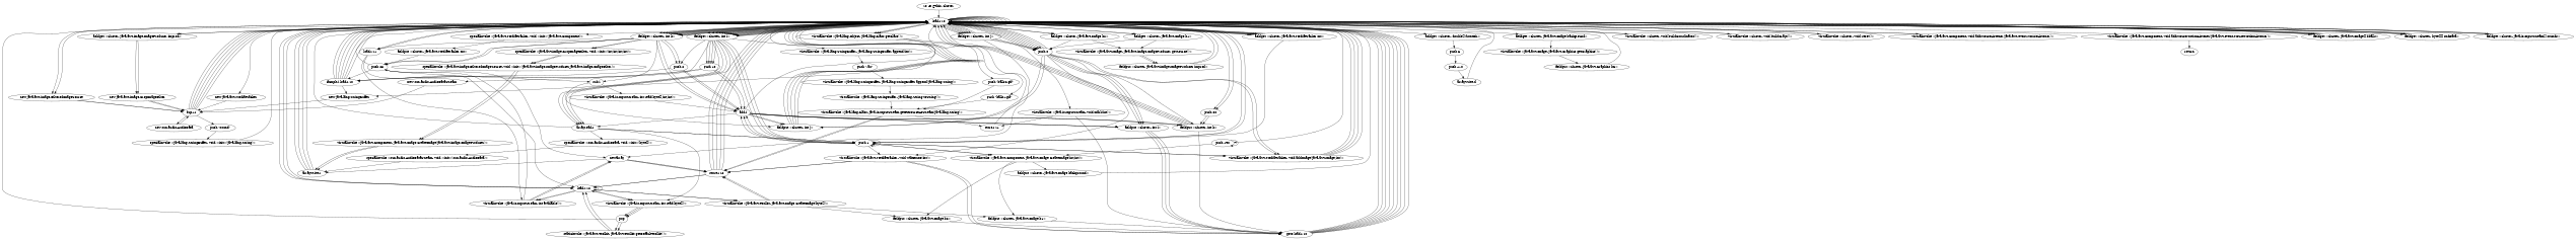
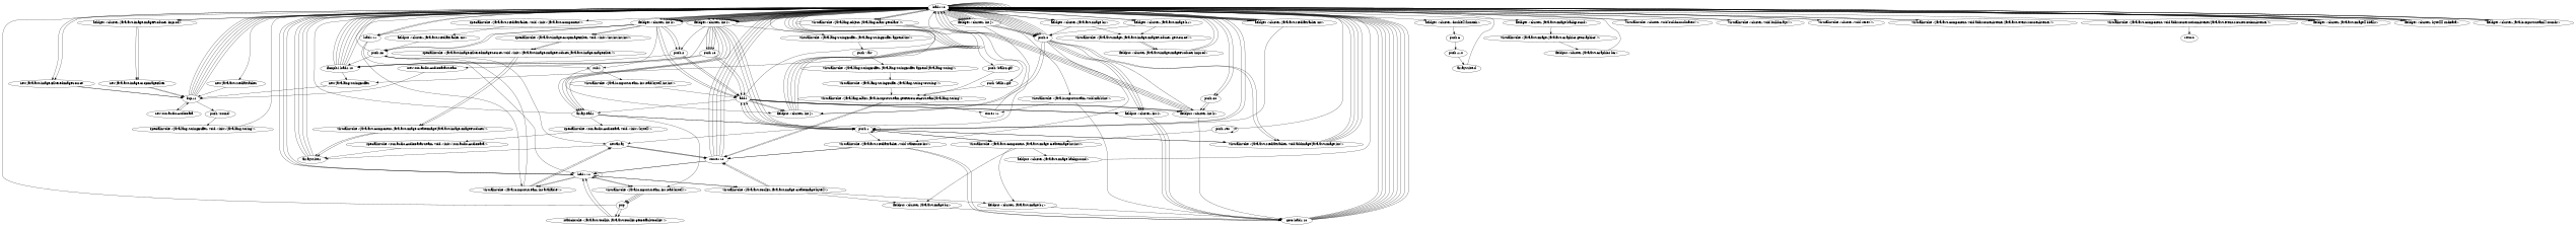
  digraph {
-   "r0 := @this: cluster"
    "load.r r0"
    "new java.awt.MediaTracker"
    "specialinvoke <java.awt.MediaTracker: void <init>(java.awt.Component)>"
    "push 0"
    "fieldget <cluster: int i>"
    "virtualinvoke <java.lang.Object: java.lang.Class getClass()>"
    "load.r r2"
    "fieldget <cluster: java.awt.MediaTracker mt>"
    "fieldget <cluster: java.awt.Image b1>"
    "fieldget <cluster: java.awt.Image b2>"
    "push 30"
    "push 1"
    "fieldget <cluster: double[] frontDir>"
    "push 190"
    "fieldget <cluster: java.awt.Image background>"
    "virtualinvoke <cluster: void buildCoordinates()>"
    "virtualinvoke <cluster: void buildGrays()>"
    "virtualinvoke <cluster: void reset()>"
    "virtualinvoke <java.awt.Component: void addMouseListener(java.awt.event.MouseListener)>"
    "virtualinvoke <java.awt.Component: void addMouseMotionListener(java.awt.event.MouseMotionListener)>"
    "fieldget <cluster: java.awt.Image[] bballs>"
    "new java.awt.image.FilteredImageSource"
    "fieldget <cluster: java.awt.image.ImageProducer improd>"
    "fieldget <cluster: int j>"
    "fieldget <cluster: int k>"
    "load.r r1"
    "fieldget <cluster: byte[][] sndData>"
    "fieldget <cluster: java.io.InputStream[] sounds>"
    "dup1.r"
    "fieldput <cluster: java.awt.MediaTracker mt>"
    "fieldput <cluster: int i>"
    "virtualinvoke <java.awt.MediaTracker: void addImage(java.awt.Image,int)>"
    "virtualinvoke <java.awt.MediaTracker: void waitForID(int)>"
    "fieldput <cluster: int j>"
    "fieldput <cluster: int k>"
    "push 2"
    "push 10"
    "arrayread.r"
    "virtualinvoke <java.lang.StringBuffer: java.lang.StringBuffer append(int)>"
    "new sun.audio.AudioDataStream"
    "push \"balls1.gif\""
    "push \"balls2.gif\""
    "new java.lang.StringBuffer"
    "virtualinvoke <java.io.InputStream: int available()>"
    "virtualinvoke <java.io.InputStream: int read(byte[])>"
    "virtualinvoke <java.awt.Toolkit: java.awt.Image createImage(byte[])>"
    "virtualinvoke <java.awt.Image: java.awt.image.ImageProducer getSource()>"
    "add.i"
    "virtualinvoke <java.awt.Component: java.awt.Image createImage(int,int)>"
    "push 6"
    "virtualinvoke <java.awt.Image: java.awt.Graphics getGraphics()>"
    return
    "new java.awt.image.CropImageFilter"
    newarray
    "virtualinvoke <java.io.InputStream: void mark(int)>"
    "push 28"
    "sub.i"
    "specialinvoke <java.awt.image.CropImageFilter: void <init>(int,int,int,int)>"
    "push \"sound\""
    "new sun.audio.AudioData"
    "specialinvoke <java.lang.StringBuffer: void <init>(java.lang.String)>"
    "ifcmplt.i load.r r0"
    "store.r r2"
    "arraywrite.r"
    "virtualinvoke <java.io.InputStream: int read(byte[],int,int)>"
    "goto load.r r0"
    "specialinvoke <sun.audio.AudioData: void <init>(byte[])>"
    "push \".au\""
    "virtualinvoke <java.lang.Class: java.io.InputStream getResourceAsStream(java.lang.String)>"
    "store.r r1"
    pop
    "fieldput <cluster: java.awt.Image b1>"
    "fieldput <cluster: java.awt.Image b2>"
    "staticinvoke <java.awt.Toolkit: java.awt.Toolkit getDefaultToolkit()>"
    "fieldput <cluster: java.awt.image.ImageProducer improd>"
    "fieldput <cluster: java.awt.Image background>"
    "push -1.0"
    "arraywrite.d"
    "fieldput <cluster: java.awt.Graphics bG>"
    "specialinvoke <java.awt.image.FilteredImageSource: void <init>(java.awt.image.ImageProducer,java.awt.image.ImageFilter)>"
    "virtualinvoke <java.awt.Component: java.awt.Image createImage(java.awt.image.ImageProducer)>"
    "specialinvoke <sun.audio.AudioDataStream: void <init>(sun.audio.AudioData)>"
    "virtualinvoke <java.lang.StringBuffer: java.lang.StringBuffer append(java.lang.String)>"
    "virtualinvoke <java.lang.StringBuffer: java.lang.String toString()>"
-   "r0 := @this: cluster" -> "load.r r0"
    "load.r r0" -> "load.r r0"
    "load.r r0" -> "load.r r0"
    "load.r r0" -> "load.r r0"
    "load.r r0" -> "load.r r0"
    "load.r r0" -> "load.r r0"
    "load.r r0" -> "load.r r0"
    "load.r r0" -> "load.r r0"
    "load.r r0" -> "load.r r0"
    "load.r r0" -> "load.r r0"
    "load.r r0" -> "load.r r0"
    "load.r r0" -> "load.r r0"
    "load.r r0" -> "load.r r0"
    "load.r r0" -> "load.r r0"
    "load.r r0" -> "load.r r0"
    "load.r r0" -> "load.r r0"
    "load.r r0" -> "load.r r0"
    "load.r r0" -> "new java.awt.MediaTracker"
    "load.r r0" -> "specialinvoke <java.awt.MediaTracker: void <init>(java.awt.Component)>"
    "load.r r0" -> "push 0"
    "load.r r0" -> "push 0"
    "load.r r0" -> "push 0"
    "load.r r0" -> "push 0"
    "load.r r0" -> "push 0"
    "load.r r0" -> "push 0"
    "load.r r0" -> "fieldget <cluster: int i>"
    "load.r r0" -> "fieldget <cluster: int i>"
    "load.r r0" -> "fieldget <cluster: int i>"
    "load.r r0" -> "fieldget <cluster: int i>"
    "load.r r0" -> "fieldget <cluster: int i>"
    "load.r r0" -> "fieldget <cluster: int i>"
    "load.r r0" -> "fieldget <cluster: int i>"
    "load.r r0" -> "fieldget <cluster: int i>"
    "load.r r0" -> "fieldget <cluster: int i>"
    "load.r r0" -> "fieldget <cluster: int i>"
    "load.r r0" -> "fieldget <cluster: int i>"
    "load.r r0" -> "fieldget <cluster: int i>"
    "load.r r0" -> "fieldget <cluster: int i>"
    "load.r r0" -> "fieldget <cluster: int i>"
    "load.r r0" -> "fieldget <cluster: int i>"
    "load.r r0" -> "fieldget <cluster: int i>"
    "load.r r0" -> "virtualinvoke <java.lang.Object: java.lang.Class getClass()>"
    "load.r r0" -> "virtualinvoke <java.lang.Object: java.lang.Class getClass()>"
    "load.r r0" -> "virtualinvoke <java.lang.Object: java.lang.Class getClass()>"
    "load.r r0" -> "load.r r2"
    "load.r r0" -> "load.r r2"
    "load.r r0" -> "fieldget <cluster: java.awt.MediaTracker mt>"
    "load.r r0" -> "fieldget <cluster: java.awt.MediaTracker mt>"
    "load.r r0" -> "fieldget <cluster: java.awt.MediaTracker mt>"
    "load.r r0" -> "fieldget <cluster: java.awt.MediaTracker mt>"
    "load.r r0" -> "fieldget <cluster: java.awt.MediaTracker mt>"
    "load.r r0" -> "fieldget <cluster: java.awt.MediaTracker mt>"
    "load.r r0" -> "fieldget <cluster: java.awt.Image b1>"
    "load.r r0" -> "fieldget <cluster: java.awt.Image b1>"
    "load.r r0" -> "fieldget <cluster: java.awt.Image b2>"
    "load.r r0" -> "fieldget <cluster: java.awt.Image b2>"
    "load.r r0" -> "push 30"
    "load.r r0" -> "push 30"
    "load.r r0" -> "push 1"
    "load.r r0" -> "push 1"
    "load.r r0" -> "fieldget <cluster: double[] frontDir>"
    "load.r r0" -> "push 190"
    "load.r r0" -> "fieldget <cluster: java.awt.Image background>"
    "load.r r0" -> "virtualinvoke <cluster: void buildCoordinates()>"
    "load.r r0" -> "virtualinvoke <cluster: void buildGrays()>"
    "load.r r0" -> "virtualinvoke <cluster: void reset()>"
    "load.r r0" -> "virtualinvoke <java.awt.Component: void addMouseListener(java.awt.event.MouseListener)>"
    "load.r r0" -> "virtualinvoke <java.awt.Component: void addMouseMotionListener(java.awt.event.MouseMotionListener)>"
    "load.r r0" -> "fieldget <cluster: java.awt.Image[] bballs>"
    "load.r r0" -> "fieldget <cluster: java.awt.Image[] bballs>"
    "load.r r0" -> "fieldget <cluster: java.awt.Image[] bballs>"
    "load.r r0" -> "fieldget <cluster: java.awt.Image[] bballs>"
    "load.r r0" -> "new java.awt.image.FilteredImageSource"
    "load.r r0" -> "new java.awt.image.FilteredImageSource"
    "load.r r0" -> "fieldget <cluster: java.awt.image.ImageProducer improd>"
    "load.r r0" -> "fieldget <cluster: java.awt.image.ImageProducer improd>"
    "load.r r0" -> "fieldget <cluster: int j>"
    "load.r r0" -> "fieldget <cluster: int j>"
    "load.r r0" -> "fieldget <cluster: int j>"
    "load.r r0" -> "fieldget <cluster: int j>"
    "load.r r0" -> "fieldget <cluster: int j>"
    "load.r r0" -> "fieldget <cluster: int j>"
    "load.r r0" -> "fieldget <cluster: int k>"
    "load.r r0" -> "fieldget <cluster: int k>"
    "load.r r0" -> "fieldget <cluster: int k>"
    "load.r r0" -> "fieldget <cluster: int k>"
    "load.r r0" -> "fieldget <cluster: int k>"
    "load.r r0" -> "fieldget <cluster: int k>"
    "load.r r0" -> "fieldget <cluster: int k>"
    "load.r r0" -> "fieldget <cluster: int k>"
    "load.r r0" -> "fieldget <cluster: int k>"
    "load.r r0" -> "fieldget <cluster: int k>"
    "load.r r0" -> "fieldget <cluster: int k>"
    "load.r r0" -> "fieldget <cluster: int k>"
    "load.r r0" -> "load.r r1"
    "load.r r0" -> "fieldget <cluster: byte[][] sndData>"
    "load.r r0" -> "fieldget <cluster: byte[][] sndData>"
    "load.r r0" -> "fieldget <cluster: byte[][] sndData>"
    "load.r r0" -> "fieldget <cluster: java.io.InputStream[] sounds>"
    "load.r r0" -> "fieldget <cluster: java.io.InputStream[] sounds>"
    "new java.awt.MediaTracker" -> "dup1.r"
    "specialinvoke <java.awt.MediaTracker: void <init>(java.awt.Component)>" -> "fieldput <cluster: java.awt.MediaTracker mt>"
    "push 0" -> "load.r r0"
    "push 0" -> "load.r r0"
    "push 0" -> "fieldput <cluster: int i>"
    "push 0" -> "fieldput <cluster: int i>"
    "push 0" -> "fieldput <cluster: int i>"
    "push 0" -> "virtualinvoke <java.awt.MediaTracker: void addImage(java.awt.Image,int)>"
    "push 0" -> "virtualinvoke <java.awt.MediaTracker: void addImage(java.awt.Image,int)>"
    "push 0" -> "virtualinvoke <java.awt.MediaTracker: void waitForID(int)>"
    "push 0" -> "fieldput <cluster: int j>"
    "push 0" -> "fieldput <cluster: int j>"
    "push 0" -> "fieldput <cluster: int k>"
    "fieldget <cluster: int i>" -> "load.r r0"
    "fieldget <cluster: int i>" -> "load.r r0"
    "fieldget <cluster: int i>" -> "push 1"
    "fieldget <cluster: int i>" -> "push 1"
    "fieldget <cluster: int i>" -> "push 1"
    "fieldget <cluster: int i>" -> "push 2"
    "fieldget <cluster: int i>" -> "push 10"
    "fieldget <cluster: int i>" -> "push 10"
    "fieldget <cluster: int i>" -> "push 10"
    "fieldget <cluster: int i>" -> "push 10"
    "fieldget <cluster: int i>" -> "arrayread.r"
    "fieldget <cluster: int i>" -> "arrayread.r"
    "fieldget <cluster: int i>" -> "arrayread.r"
    "fieldget <cluster: int i>" -> "arrayread.r"
    "fieldget <cluster: int i>" -> "virtualinvoke <java.lang.StringBuffer: java.lang.StringBuffer append(int)>"
    "fieldget <cluster: int i>" -> "new sun.audio.AudioDataStream"
    "virtualinvoke <java.lang.Object: java.lang.Class getClass()>" -> "push \"balls1.gif\""
    "virtualinvoke <java.lang.Object: java.lang.Class getClass()>" -> "push \"balls2.gif\""
    "virtualinvoke <java.lang.Object: java.lang.Class getClass()>" -> "new java.lang.StringBuffer"
    "load.r r2" -> "load.r r0"
    "load.r r2" -> "load.r r2"
    "load.r r2" -> "load.r r2"
    "load.r r2" -> "virtualinvoke <java.io.InputStream: int available()>"
    "load.r r2" -> "virtualinvoke <java.io.InputStream: int available()>"
    "load.r r2" -> "virtualinvoke <java.io.InputStream: int read(byte[])>"
    "load.r r2" -> "virtualinvoke <java.io.InputStream: int read(byte[])>"
    "load.r r2" -> "virtualinvoke <java.awt.Toolkit: java.awt.Image createImage(byte[])>"
    "load.r r2" -> "virtualinvoke <java.awt.Toolkit: java.awt.Image createImage(byte[])>"
    "fieldget <cluster: java.awt.MediaTracker mt>" -> "load.r r0"
    "fieldget <cluster: java.awt.MediaTracker mt>" -> "load.r r0"
    "fieldget <cluster: java.awt.MediaTracker mt>" -> "load.r r0"
    "fieldget <cluster: java.awt.MediaTracker mt>" -> "load.r r0"
    "fieldget <cluster: java.awt.MediaTracker mt>" -> "push 1"
    "fieldget <cluster: java.awt.Image b1>" -> "push 0"
    "fieldget <cluster: java.awt.Image b1>" -> "virtualinvoke <java.awt.Image: java.awt.image.ImageProducer getSource()>"
    "fieldget <cluster: java.awt.Image b2>" -> "push 0"
    "fieldget <cluster: java.awt.Image b2>" -> "virtualinvoke <java.awt.Image: java.awt.image.ImageProducer getSource()>"
    "push 30" -> "fieldput <cluster: int k>"
    "push 30" -> "fieldput <cluster: int k>"
    "push 1" -> "push 1"
    "push 1" -> "push 1"
    "push 1" -> "virtualinvoke <java.awt.MediaTracker: void addImage(java.awt.Image,int)>"
    "push 1" -> "virtualinvoke <java.awt.MediaTracker: void addImage(java.awt.Image,int)>"
    "push 1" -> "virtualinvoke <java.awt.MediaTracker: void waitForID(int)>"
    "push 1" -> "add.i"
    "push 1" -> "add.i"
    "push 1" -> "add.i"
    "push 1" -> "virtualinvoke <java.awt.Component: java.awt.Image createImage(int,int)>"
    "push 1" -> "virtualinvoke <java.awt.Component: java.awt.Image createImage(int,int)>"
    "fieldget <cluster: double[] frontDir>" -> "push 6"
    "push 190" -> "push 190"
    "push 190" -> "virtualinvoke <java.awt.Component: java.awt.Image createImage(int,int)>"
    "fieldget <cluster: java.awt.Image background>" -> "virtualinvoke <java.awt.Image: java.awt.Graphics getGraphics()>"
    "virtualinvoke <cluster: void buildCoordinates()>" -> "load.r r0"
    "virtualinvoke <cluster: void buildGrays()>" -> "load.r r0"
    "virtualinvoke <cluster: void reset()>" -> "load.r r0"
    "virtualinvoke <java.awt.Component: void addMouseListener(java.awt.event.MouseListener)>" -> "load.r r0"
    "virtualinvoke <java.awt.Component: void addMouseMotionListener(java.awt.event.MouseMotionListener)>" -> return
    "fieldget <cluster: java.awt.Image[] bballs>" -> "load.r r0"
    "fieldget <cluster: java.awt.Image[] bballs>" -> "load.r r0"
    "fieldget <cluster: java.awt.Image[] bballs>" -> "load.r r0"
    "fieldget <cluster: java.awt.Image[] bballs>" -> "load.r r0"
    "new java.awt.image.FilteredImageSource" -> "dup1.r"
    "new java.awt.image.FilteredImageSource" -> "dup1.r"
    "fieldget <cluster: java.awt.image.ImageProducer improd>" -> "new java.awt.image.CropImageFilter"
    "fieldget <cluster: java.awt.image.ImageProducer improd>" -> "new java.awt.image.CropImageFilter"
    "fieldget <cluster: int j>" -> "load.r r0"
    "fieldget <cluster: int j>" -> "load.r r0"
    "fieldget <cluster: int j>" -> "push 0"
    "fieldget <cluster: int j>" -> "push 0"
    "fieldget <cluster: int j>" -> newarray
    "fieldget <cluster: int j>" -> "virtualinvoke <java.io.InputStream: void mark(int)>"
    "fieldget <cluster: int k>" -> "load.r r0"
    "fieldget <cluster: int k>" -> "load.r r0"
    "fieldget <cluster: int k>" -> "load.r r1"
    "fieldget <cluster: int k>" -> "push 2"
    "fieldget <cluster: int k>" -> "push 2"
    "fieldget <cluster: int k>" -> "add.i"
    "fieldget <cluster: int k>" -> "add.i"
    "fieldget <cluster: int k>" -> "push 28"
    "fieldget <cluster: int k>" -> "push 28"
    "fieldget <cluster: int k>" -> "sub.i"
    "fieldget <cluster: int k>" -> "specialinvoke <java.awt.image.CropImageFilter: void <init>(int,int,int,int)>"
    "fieldget <cluster: int k>" -> "specialinvoke <java.awt.image.CropImageFilter: void <init>(int,int,int,int)>"
    "load.r r1" -> "load.r r0"
    "load.r r1" -> "load.r r2"
    "load.r r1" -> "virtualinvoke <java.io.InputStream: int available()>"
    "fieldget <cluster: byte[][] sndData>" -> "load.r r0"
    "fieldget <cluster: byte[][] sndData>" -> "load.r r0"
    "fieldget <cluster: byte[][] sndData>" -> "load.r r0"
    "fieldget <cluster: java.io.InputStream[] sounds>" -> "load.r r0"
    "fieldget <cluster: java.io.InputStream[] sounds>" -> "load.r r0"
    "dup1.r" -> "load.r r0"
    "dup1.r" -> "load.r r0"
    "dup1.r" -> "load.r r0"
    "dup1.r" -> "load.r r0"
    "dup1.r" -> "load.r r0"
    "dup1.r" -> "load.r r0"
    "dup1.r" -> "push \"sound\""
    "dup1.r" -> "new sun.audio.AudioData"
    "fieldput <cluster: java.awt.MediaTracker mt>" -> "push 28"
    "fieldput <cluster: int i>" -> "goto load.r r0"
    "fieldput <cluster: int i>" -> "goto load.r r0"
    "fieldput <cluster: int i>" -> "goto load.r r0"
    "virtualinvoke <java.awt.MediaTracker: void addImage(java.awt.Image,int)>" -> "load.r r0"
    "virtualinvoke <java.awt.MediaTracker: void addImage(java.awt.Image,int)>" -> "load.r r0"
    "virtualinvoke <java.awt.MediaTracker: void addImage(java.awt.Image,int)>" -> "load.r r0"
    "virtualinvoke <java.awt.MediaTracker: void addImage(java.awt.Image,int)>" -> "load.r r0"
    "virtualinvoke <java.awt.MediaTracker: void waitForID(int)>" -> "store.r r2"
    "virtualinvoke <java.awt.MediaTracker: void waitForID(int)>" -> "store.r r2"
    "virtualinvoke <java.awt.MediaTracker: void waitForID(int)>" -> "goto load.r r0"
    "virtualinvoke <java.awt.MediaTracker: void waitForID(int)>" -> "goto load.r r0"
    "fieldput <cluster: int j>" -> "load.r r0"
    "fieldput <cluster: int j>" -> "load.r r0"
    "fieldput <cluster: int j>" -> "load.r r0"
    "fieldput <cluster: int j>" -> "load.r r0"
    "fieldput <cluster: int j>" -> "load.r r0"
    "fieldput <cluster: int k>" -> "load.r r0"
    "fieldput <cluster: int k>" -> "load.r r0"
    "fieldput <cluster: int k>" -> "load.r r0"
    "fieldput <cluster: int k>" -> "load.r r0"
    "fieldput <cluster: int k>" -> "goto load.r r0"
    "push 2" -> "add.i"
    "push 2" -> "add.i"
    "push 2" -> "ifcmplt.i load.r r0"
    "push 10" -> "add.i"
    "push 10" -> "add.i"
    "push 10" -> "ifcmplt.i load.r r0"
    "push 10" -> "ifcmplt.i load.r r0"
    "arrayread.r" -> "load.r r0"
    "arrayread.r" -> "push 1"
    "arrayread.r" -> "push 1"
    "arrayread.r" -> "virtualinvoke <java.io.InputStream: int read(byte[])>"
    "arrayread.r" -> "specialinvoke <sun.audio.AudioData: void <init>(byte[])>"
    "virtualinvoke <java.lang.StringBuffer: java.lang.StringBuffer append(int)>" -> "push \".au\""
    "new sun.audio.AudioDataStream" -> "dup1.r"
    "push \"balls1.gif\"" -> "virtualinvoke <java.lang.Class: java.io.InputStream getResourceAsStream(java.lang.String)>"
    "push \"balls2.gif\"" -> "virtualinvoke <java.lang.Class: java.io.InputStream getResourceAsStream(java.lang.String)>"
    "new java.lang.StringBuffer" -> "dup1.r"
    "virtualinvoke <java.io.InputStream: int available()>" -> newarray
    "virtualinvoke <java.io.InputStream: int available()>" -> newarray
    "virtualinvoke <java.io.InputStream: int available()>" -> "push 28"
    "virtualinvoke <java.io.InputStream: int read(byte[])>" -> pop
    "virtualinvoke <java.io.InputStream: int read(byte[])>" -> pop
    "virtualinvoke <java.io.InputStream: int read(byte[])>" -> pop
    "virtualinvoke <java.awt.Toolkit: java.awt.Image createImage(byte[])>" -> "store.r r2"
    "virtualinvoke <java.awt.Toolkit: java.awt.Image createImage(byte[])>" -> "store.r r2"
    "virtualinvoke <java.awt.Toolkit: java.awt.Image createImage(byte[])>" -> "fieldput <cluster: java.awt.Image b1>"
    "virtualinvoke <java.awt.Toolkit: java.awt.Image createImage(byte[])>" -> "fieldput <cluster: java.awt.Image b2>"
    "virtualinvoke <java.awt.Image: java.awt.image.ImageProducer getSource()>" -> "fieldput <cluster: java.awt.image.ImageProducer improd>"
    "virtualinvoke <java.awt.Image: java.awt.image.ImageProducer getSource()>" -> "fieldput <cluster: java.awt.image.ImageProducer improd>"
    "add.i" -> "load.r r0"
    "add.i" -> "fieldput <cluster: int i>"
    "add.i" -> "fieldput <cluster: int i>"
    "add.i" -> "fieldput <cluster: int i>"
    "add.i" -> "fieldput <cluster: int j>"
    "add.i" -> "fieldput <cluster: int j>"
    "add.i" -> "fieldput <cluster: int k>"
    "add.i" -> "fieldput <cluster: int k>"
    "add.i" -> "fieldput <cluster: int k>"
    "add.i" -> "arrayread.r"
    "virtualinvoke <java.awt.Component: java.awt.Image createImage(int,int)>" -> "fieldput <cluster: java.awt.Image b1>"
    "virtualinvoke <java.awt.Component: java.awt.Image createImage(int,int)>" -> "fieldput <cluster: java.awt.Image b2>"
    "virtualinvoke <java.awt.Component: java.awt.Image createImage(int,int)>" -> "fieldput <cluster: java.awt.Image background>"
    "push 6" -> "push -1.0"
    "virtualinvoke <java.awt.Image: java.awt.Graphics getGraphics()>" -> "fieldput <cluster: java.awt.Graphics bG>"
    "new java.awt.image.CropImageFilter" -> "dup1.r"
    "new java.awt.image.CropImageFilter" -> "dup1.r"
    newarray -> "store.r r2"
    newarray -> "store.r r2"
    newarray -> "store.r r2"
    newarray -> "arraywrite.r"
    "virtualinvoke <java.io.InputStream: void mark(int)>" -> "goto load.r r0"
    "virtualinvoke <java.io.InputStream: void mark(int)>" -> "store.r r1"
    "push 28" -> "load.r r0"
    "push 28" -> newarray
    "push 28" -> "sub.i"
    "push 28" -> "ifcmplt.i load.r r0"
    "sub.i" -> "fieldput <cluster: int j>"
    "sub.i" -> "virtualinvoke <java.io.InputStream: int read(byte[],int,int)>"
    "specialinvoke <java.awt.image.CropImageFilter: void <init>(int,int,int,int)>" -> "specialinvoke <java.awt.image.FilteredImageSource: void <init>(java.awt.image.ImageProducer,java.awt.image.ImageFilter)>"
    "specialinvoke <java.awt.image.CropImageFilter: void <init>(int,int,int,int)>" -> "specialinvoke <java.awt.image.FilteredImageSource: void <init>(java.awt.image.ImageProducer,java.awt.image.ImageFilter)>"
    "push \"sound\"" -> "specialinvoke <java.lang.StringBuffer: void <init>(java.lang.String)>"
    "new sun.audio.AudioData" -> "dup1.r"
    "specialinvoke <java.lang.StringBuffer: void <init>(java.lang.String)>" -> "load.r r0"
    "ifcmplt.i load.r r0" -> "load.r r0"
    "ifcmplt.i load.r r0" -> "load.r r0"
    "ifcmplt.i load.r r0" -> "load.r r0"
    "ifcmplt.i load.r r0" -> "load.r r0"
    "ifcmplt.i load.r r0" -> "load.r r0"
    "ifcmplt.i load.r r0" -> "load.r r0"
    "ifcmplt.i load.r r0" -> "load.r r0"
    "ifcmplt.i load.r r0" -> "new java.lang.StringBuffer"
    "store.r r2" -> "load.r r0"
    "store.r r2" -> "load.r r0"
    "store.r r2" -> "load.r r0"
    "store.r r2" -> "load.r r0"
    "store.r r2" -> "load.r r0"
    "store.r r2" -> "load.r r2"
    "store.r r2" -> "load.r r2"
    "arraywrite.r" -> "load.r r0"
    "arraywrite.r" -> "load.r r0"
    "arraywrite.r" -> "load.r r0"
    "arraywrite.r" -> "load.r r0"
    "virtualinvoke <java.io.InputStream: int read(byte[],int,int)>" -> "add.i"
    "goto load.r r0" -> "load.r r0"
    "goto load.r r0" -> "load.r r0"
    "goto load.r r0" -> "load.r r0"
    "goto load.r r0" -> "load.r r0"
    "goto load.r r0" -> "load.r r0"
    "goto load.r r0" -> "load.r r0"
    "goto load.r r0" -> "load.r r0"
    "goto load.r r0" -> "load.r r0"
    "goto load.r r0" -> "load.r r0"
    "specialinvoke <sun.audio.AudioData: void <init>(byte[])>" -> "specialinvoke <sun.audio.AudioDataStream: void <init>(sun.audio.AudioData)>"
    "push \".au\"" -> "virtualinvoke <java.lang.StringBuffer: java.lang.StringBuffer append(java.lang.String)>"
    "virtualinvoke <java.lang.Class: java.io.InputStream getResourceAsStream(java.lang.String)>" -> "store.r r2"
    "virtualinvoke <java.lang.Class: java.io.InputStream getResourceAsStream(java.lang.String)>" -> "store.r r2"
    "virtualinvoke <java.lang.Class: java.io.InputStream getResourceAsStream(java.lang.String)>" -> "store.r r1"
    "store.r r1" -> "load.r r0"
    pop -> "load.r r0"
    pop -> "staticinvoke <java.awt.Toolkit: java.awt.Toolkit getDefaultToolkit()>"
    pop -> "staticinvoke <java.awt.Toolkit: java.awt.Toolkit getDefaultToolkit()>"
    "fieldput <cluster: java.awt.Image b1>" -> "goto load.r r0"
    "fieldput <cluster: java.awt.Image b2>" -> "goto load.r r0"
    "staticinvoke <java.awt.Toolkit: java.awt.Toolkit getDefaultToolkit()>" -> "load.r r2"
    "staticinvoke <java.awt.Toolkit: java.awt.Toolkit getDefaultToolkit()>" -> "load.r r2"
    "fieldput <cluster: java.awt.image.ImageProducer improd>" -> "load.r r0"
    "fieldput <cluster: java.awt.image.ImageProducer improd>" -> "load.r r0"
    "fieldput <cluster: java.awt.Image background>" -> "load.r r0"
    "push -1.0" -> "arraywrite.d"
    "arraywrite.d" -> "load.r r0"
    "fieldput <cluster: java.awt.Graphics bG>" -> "load.r r0"
    "specialinvoke <java.awt.image.FilteredImageSource: void <init>(java.awt.image.ImageProducer,java.awt.image.ImageFilter)>" -> "virtualinvoke <java.awt.Component: java.awt.Image createImage(java.awt.image.ImageProducer)>"
    "specialinvoke <java.awt.image.FilteredImageSource: void <init>(java.awt.image.ImageProducer,java.awt.image.ImageFilter)>" -> "virtualinvoke <java.awt.Component: java.awt.Image createImage(java.awt.image.ImageProducer)>"
    "virtualinvoke <java.awt.Component: java.awt.Image createImage(java.awt.image.ImageProducer)>" -> "arraywrite.r"
    "virtualinvoke <java.awt.Component: java.awt.Image createImage(java.awt.image.ImageProducer)>" -> "arraywrite.r"
    "specialinvoke <sun.audio.AudioDataStream: void <init>(sun.audio.AudioData)>" -> "arraywrite.r"
    "virtualinvoke <java.lang.StringBuffer: java.lang.StringBuffer append(java.lang.String)>" -> "virtualinvoke <java.lang.StringBuffer: java.lang.String toString()>"
    "virtualinvoke <java.lang.StringBuffer: java.lang.String toString()>" -> "virtualinvoke <java.lang.Class: java.io.InputStream getResourceAsStream(java.lang.String)>"
  }
